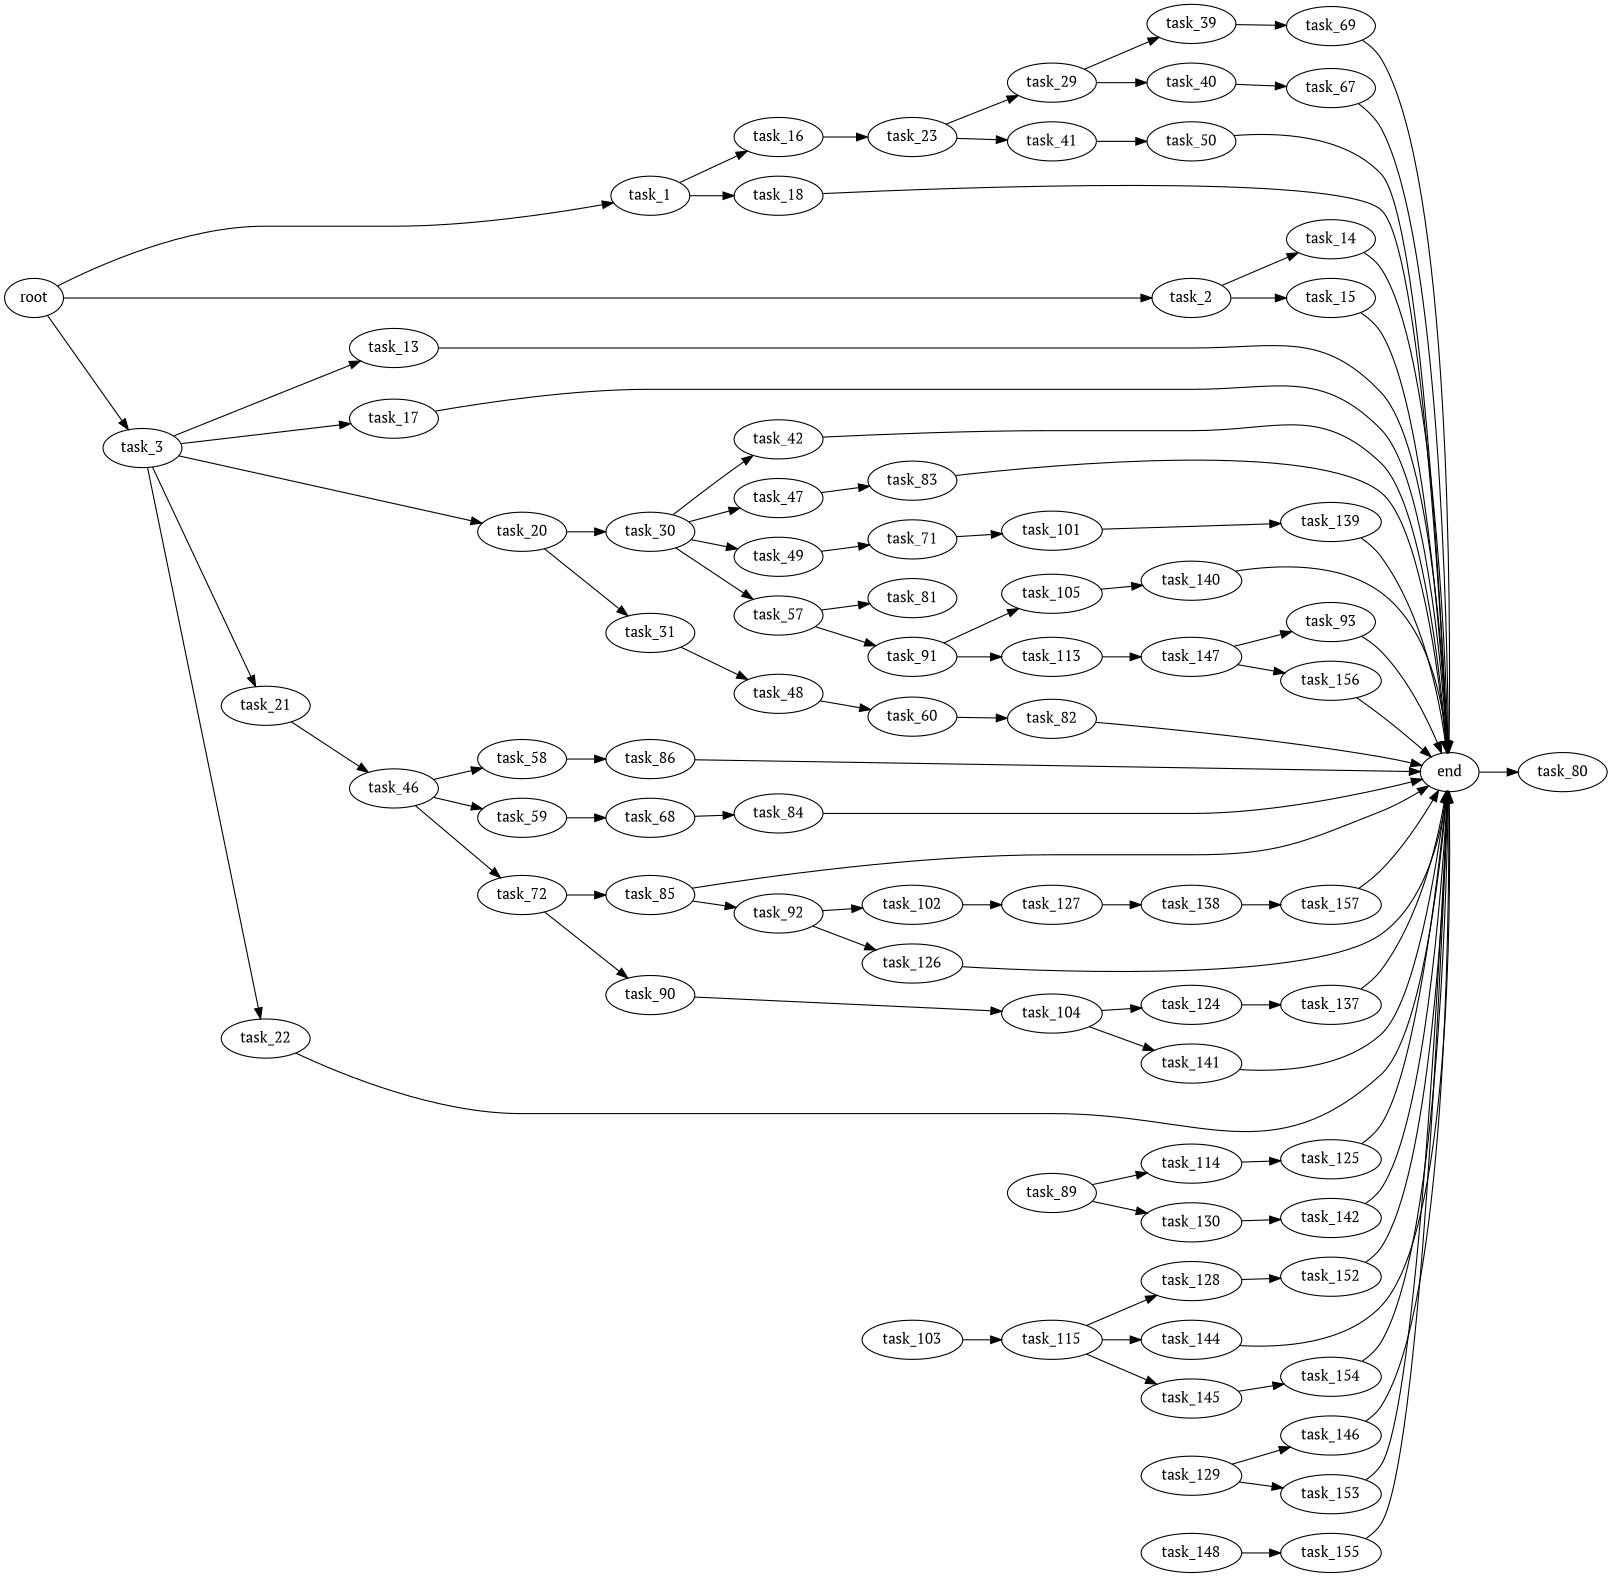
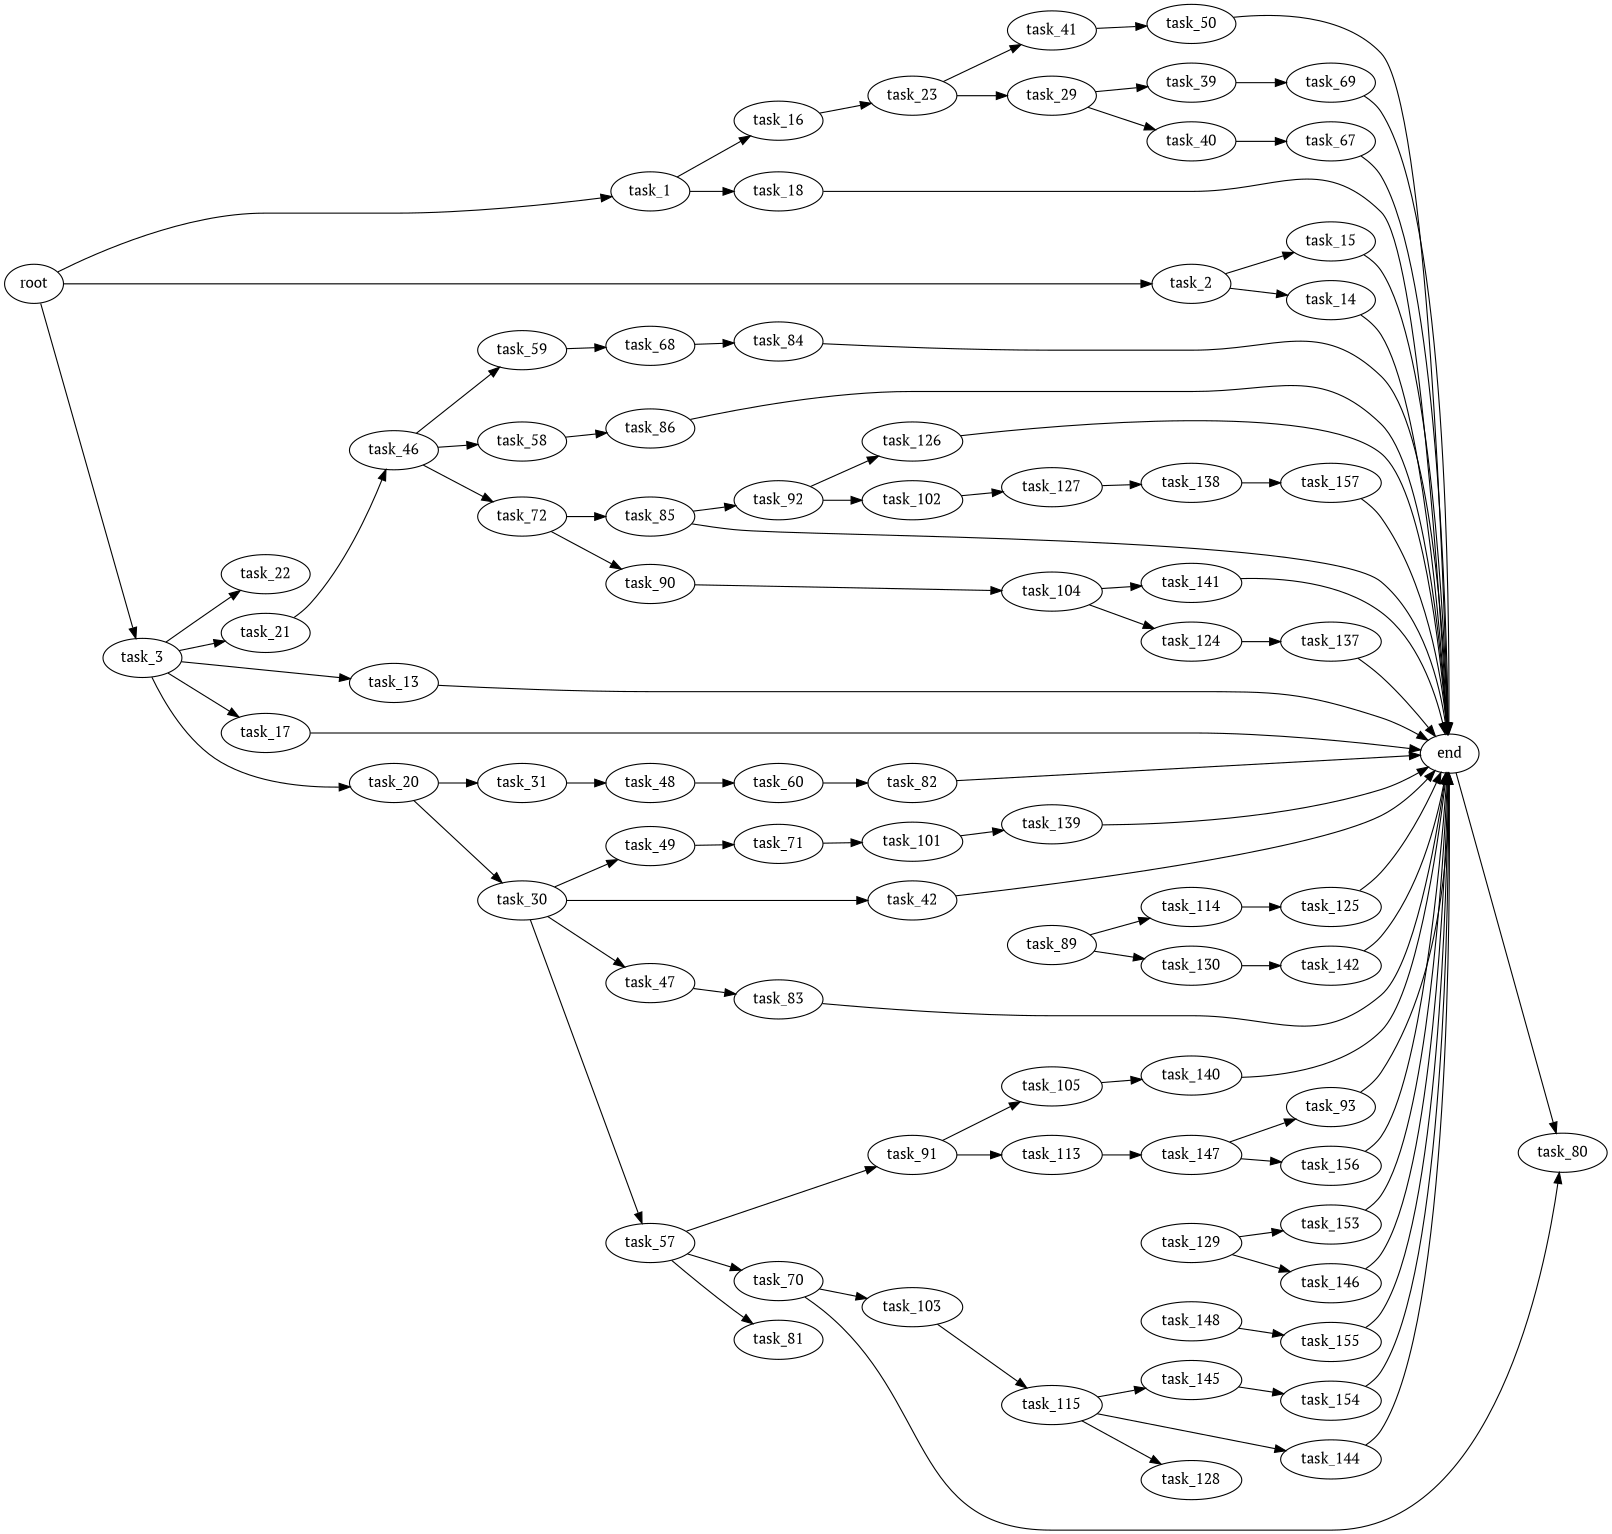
  digraph {
    fontname="PT Serif"
    rankdir=LR
    node [fontname="PT Serif"]
    edge [fontname="PT Serif"]
    root
    task_1
    task_2
    task_3
    task_16
    task_18
    task_14
    task_15
    task_13
    task_17
    task_20
    task_21
    task_22
    task_23
    end
    task_30
    task_31
    task_46
    task_80
    task_29
    task_41
    task_42
    task_47
    task_49
    task_57
    task_48
    task_58
    task_59
    task_72
    task_39
    task_40
    task_50
    task_69
    task_67
    task_83
    task_71
+   task_70
    task_81
    task_91
    task_60
    task_86
    task_68
    task_85
    task_90
    task_82
    task_101
    task_103
    task_84
    task_93
    task_115
    task_139
    task_92
    task_104
    task_102
    task_126
    task_89
    task_114
    task_130
    task_105
    task_113
    task_125
    task_142
    task_124
    task_141
    task_140
    task_147
    task_127
    task_138
    task_128
    task_144
    task_145
    task_137
    task_156
-   task_152
    task_154
    task_129
    task_146
    task_153
    task_148
    task_155
    task_157
    root -> task_1
    root -> task_2
    root -> task_3
    task_1 -> task_16
    task_1 -> task_18
    task_2 -> task_14
    task_2 -> task_15
    task_3 -> task_13
    task_3 -> task_17
    task_3 -> task_20
    task_3 -> task_21
    task_3 -> task_22
    task_16 -> task_23
    task_18 -> end
    task_14 -> end
    task_15 -> end
    task_13 -> end
    task_17 -> end
    task_20 -> task_30
    task_20 -> task_31
    task_21 -> task_46
-   task_22 -> end
    task_23 -> task_29
    task_23 -> task_41
    end -> task_80
    task_30 -> task_42
    task_30 -> task_47
    task_30 -> task_49
    task_30 -> task_57
    task_31 -> task_48
    task_46 -> task_58
    task_46 -> task_59
    task_46 -> task_72
    task_29 -> task_39
    task_29 -> task_40
    task_41 -> task_50
    task_42 -> end
    task_47 -> task_83
    task_49 -> task_71
+   task_57 -> task_70
    task_57 -> task_81
    task_57 -> task_91
    task_48 -> task_60
    task_58 -> task_86
    task_59 -> task_68
    task_72 -> task_85
    task_72 -> task_90
    task_39 -> task_69
    task_40 -> task_67
    task_50 -> end
    task_69 -> end
    task_67 -> end
    task_83 -> end
    task_71 -> task_101
+   task_70 -> task_80
+   task_70 -> task_103
    task_91 -> task_105
    task_91 -> task_113
    task_60 -> task_82
    task_86 -> end
    task_68 -> task_84
    task_85 -> end
    task_85 -> task_92
    task_90 -> task_104
    task_82 -> end
    task_101 -> task_139
    task_103 -> task_115
    task_84 -> end
    task_93 -> end
    task_115 -> task_128
    task_115 -> task_144
    task_115 -> task_145
    task_139 -> end
    task_92 -> task_102
    task_92 -> task_126
    task_104 -> task_124
    task_104 -> task_141
    task_102 -> task_127
    task_126 -> end
    task_89 -> task_114
    task_89 -> task_130
    task_114 -> task_125
    task_130 -> task_142
    task_105 -> task_140
    task_113 -> task_147
    task_125 -> end
    task_142 -> end
    task_124 -> task_137
    task_141 -> end
    task_140 -> end
    task_147 -> task_93
    task_147 -> task_156
    task_127 -> task_138
    task_138 -> task_157
-   task_128 -> task_152
    task_144 -> end
    task_145 -> task_154
    task_137 -> end
    task_156 -> end
-   task_152 -> end
    task_154 -> end
    task_129 -> task_146
    task_129 -> task_153
    task_146 -> end
    task_153 -> end
    task_148 -> task_155
    task_155 -> end
    task_157 -> end
  }
